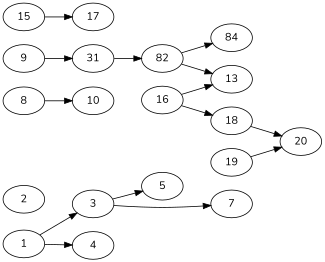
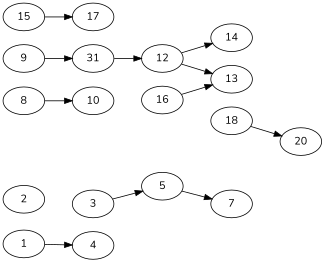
  digraph {
    fontname=Nunito
    rankdir=LR
    node [alpha=0.02 fontname=Nunito]
    edge [fontname=Nunito]
    1 [alpha=0.06 expect_size=1262594852504960]
    3 [alpha=0.14 expect_size=100986565234351]
    4 [alpha=0.01 expect_size=31195565835313180]
    5 [expect_size=170303274421846016]
    7 [alpha=0.12 expect_size=18811355300694812]
    2 [alpha=0.14 expect_size=4812839880646400]
    8 [alpha=0.07 expect_size=11287483291533312]
    10 [expect_size=479480062641944]
    9 [alpha=0.11 expect_size=25637732688530540]
    n10 [alpha=0.19 expect_size=20270398522473 label=31]
-   12 [alpha=0.08 expect_size=803695709473433 label=82]
+   12 [alpha=0.08 expect_size=803695709473433]
    13 [alpha=0.17 expect_size=2833127943440433152]
-   14 [alpha=0.01 expect_size=3218730674053467 label=84]
+   14 [alpha=0.01 expect_size=3218730674053467]
    16 [expect_size=57537462272000000]
    18 [alpha=0.04 expect_size=1841368677619235]
    15 [alpha=0.06 expect_size=217552978444288000]
    17 [alpha=0.10 expect_size=2779765647867904000]
    20 [alpha=0.08 expect_size=5030687680946037]
-   19 [alpha=0.08 expect_size=54330431758942]
-   1 -> 3
    1 -> 4
    3 -> 5
-   3 -> 7
+   5 -> 7
    8 -> 10
    9 -> n10
    n10 -> 12
    12 -> 13
    12 -> 14
    16 -> 13
-   16 -> 18
    18 -> 20
    15 -> 17
-   19 -> 20
  }
